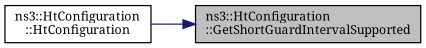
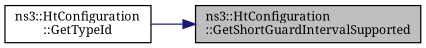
  digraph {
    rankdir=RL
    fontname="Noto Serif"
    node [color=black fontname="Noto Serif" fontsize=10 shape=record style=filled]
    n1 [fillcolor=grey75 fontcolor=black height=0.2 label="ns3::HtConfiguration\l::GetShortGuardIntervalSupported" width=0.4]
-   n2 [fillcolor=white height=0.2 label="ns3::HtConfiguration\l::HtConfiguration" width=0.4]
+   n2 [fillcolor=white height=0.2 label="ns3::HtConfiguration\l::GetTypeId" width=0.4]
    n1 -> n2 [color=midnightblue dir=back fontname="Noto Serif" fontsize=10 labelfontname=Helvetica labelfontsize=10 style=solid]
  }
